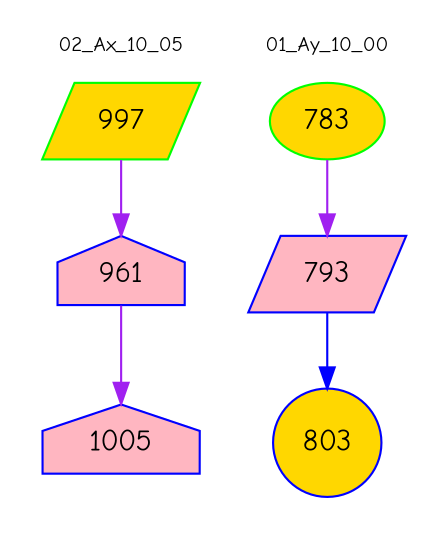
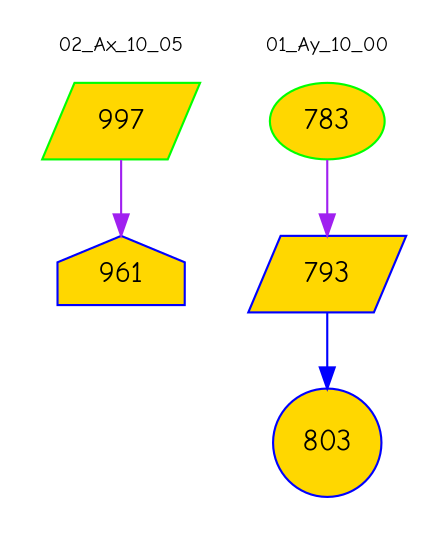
  digraph {
    fontname="Comic Neue"
    node [color=blue fillcolor=gold fontname="Comic Neue" shape=parallelogram style=filled]
    edge [color=purple fontname="Comic Neue"]
    n1 [color=green label=997]
-   n2 [fillcolor=lightpink label=961 shape=house]
-   n3 [fillcolor=lightpink label=1005 shape=house]
+   n2 [label=961 shape=house]
    n4 [color=green label=783 shape=ellipse]
-   n5 [fillcolor=lightpink label=793]
+   n5 [label=793]
    n6 [label=803 shape=circle]
    subgraph cluster_1 {
      color=white
      fontsize=10
      label="02_Ax_10_05"
      n1
      n2
-     n3
    }
    subgraph cluster_2 {
      color=white
      fontsize=10
      label="01_Ay_10_00"
      n4
      n5
      n6
    }
    n1 -> n2
-   n2 -> n3
    n4 -> n5
    n5 -> n6 [color=blue]
  }
